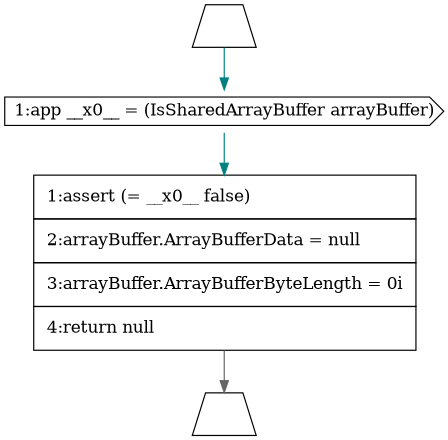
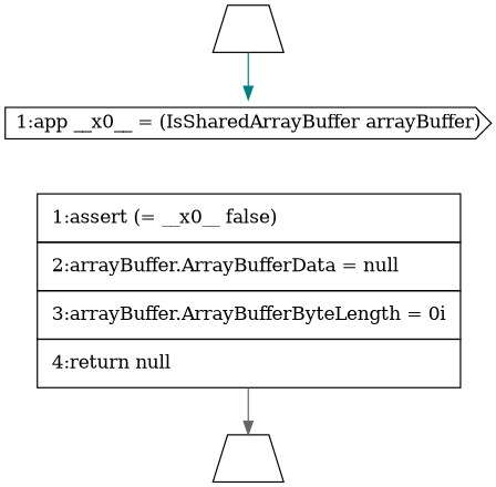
  digraph {
    node [color=black fillcolor=white shape=trapezium style=filled]
    edge [color=teal]
    n1 [label=" "]
    n2 [label=<<font color="black">1:app __x0__ = (IsSharedArrayBuffer arrayBuffer)</font>> shape=cds]
    n3 [label=<<font color="black">     <table border="0" cellborder="1" cellspacing="0" cellpadding="10">       <tr><td align="left">1:assert (= __x0__ false)</td></tr>       <tr><td align="left">2:arrayBuffer.ArrayBufferData = null</td></tr>       <tr><td align="left">3:arrayBuffer.ArrayBufferByteLength = 0i</td></tr>       <tr><td align="left">4:return null</td></tr>     </table>   </font>> margin=0 shape=none]
    n4 [label=" "]
    n1 -> n2
-   n2 -> n3
    n3 -> n4 [color=gray40]
  }
